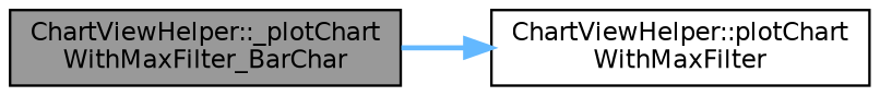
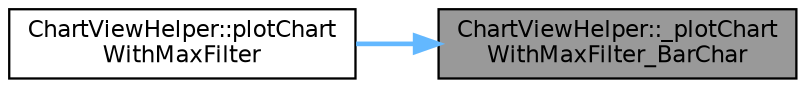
  digraph {
    rankdir=RL
    node [color=black fontname=Helvetica fontsize=10 shape=box style=filled]
    n1 [fillcolor=grey60 fontcolor=black height=0.2 label="ChartViewHelper::_plotChart\lWithMaxFilter_BarChar" width=0.4]
    n2 [fillcolor=white height=0.2 label="ChartViewHelper::plotChart\lWithMaxFilter" width=0.4]
-   n2 -> n1 [color=steelblue1 dir=back fontname=Helvetica fontsize=10 labelfontname=Helvetica labelfontsize=10 style=bold]
+   n1 -> n2 [color=steelblue1 dir=back fontname=Helvetica fontsize=10 labelfontname=Helvetica labelfontsize=10 style=bold]
  }
